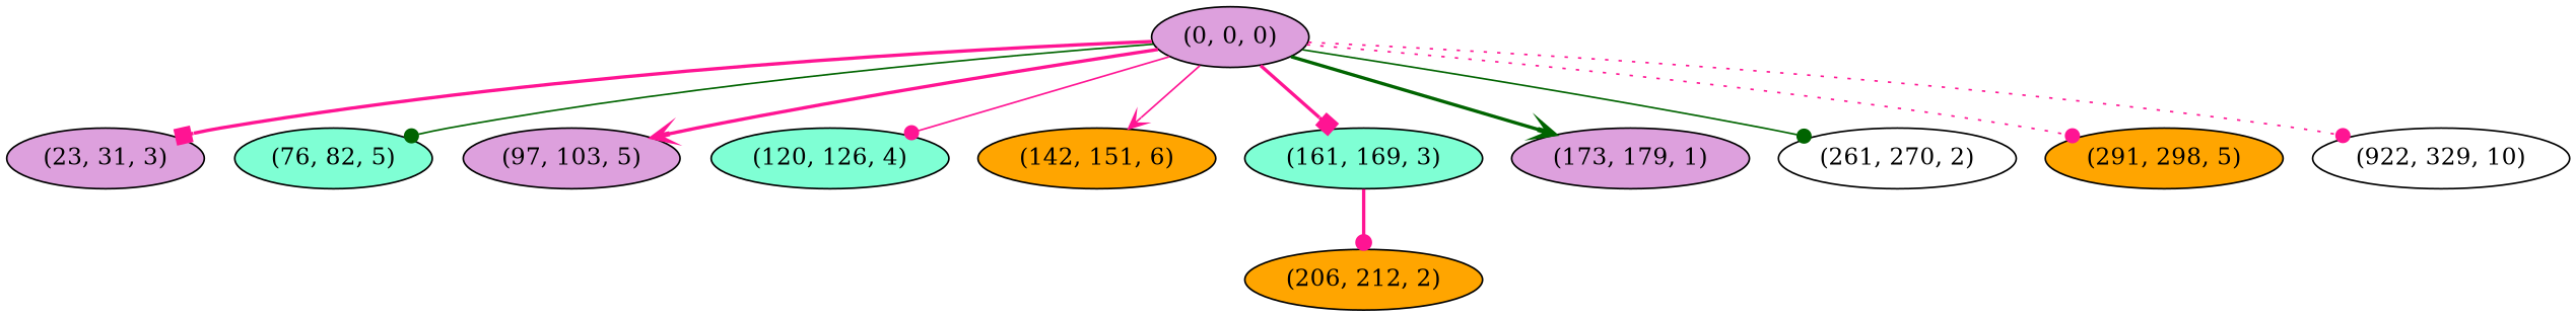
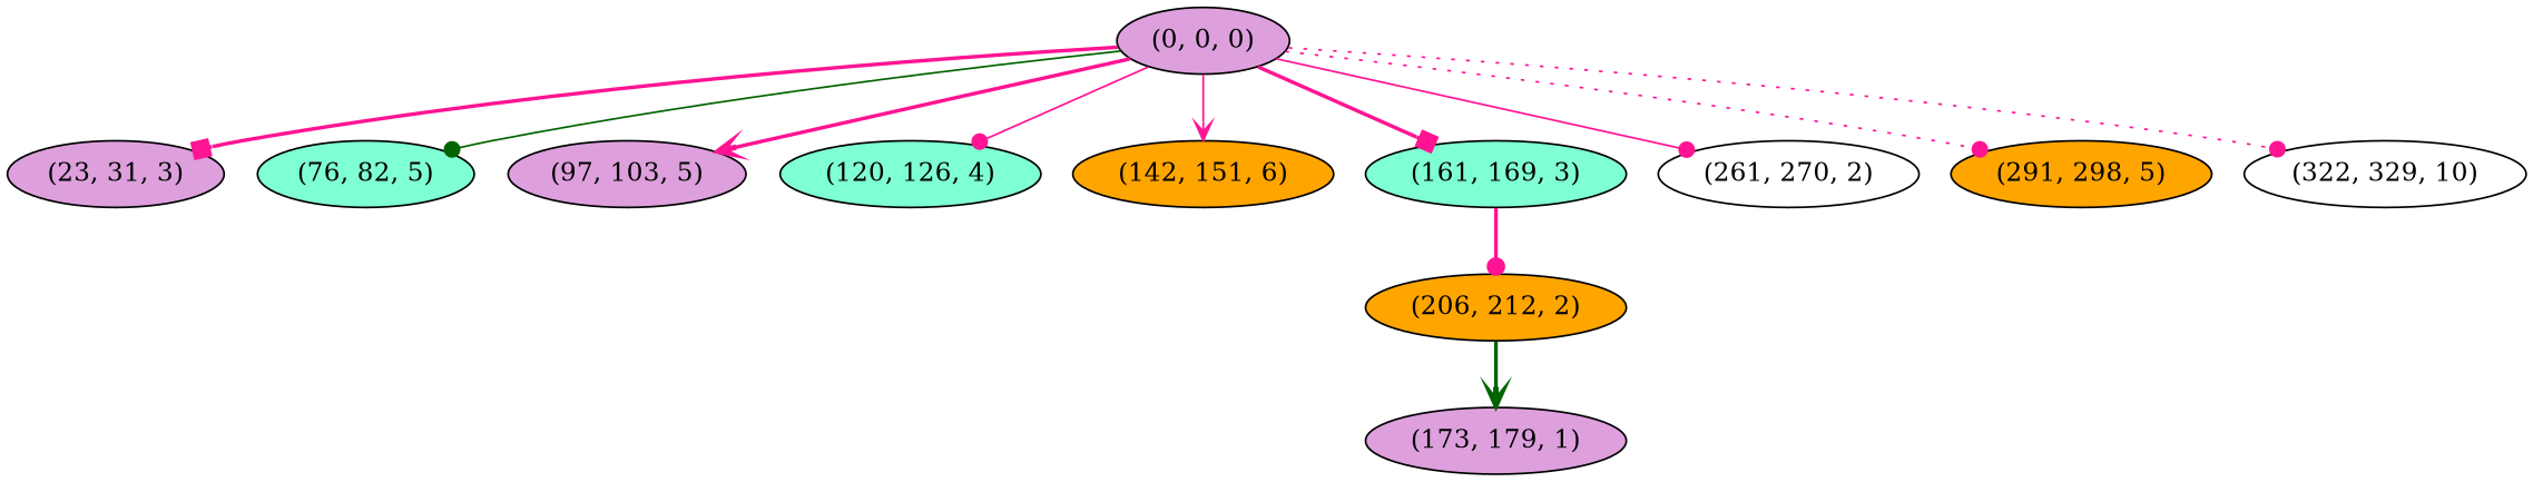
  digraph {
    node [fillcolor=plum style=filled]
    edge [arrowhead=dot color=deeppink style=bold]
    "(0, 0, 0)"
    "(23, 31, 3)"
    "(76, 82, 5)" [fillcolor=aquamarine]
    "(97, 103, 5)"
    "(120, 126, 4)" [fillcolor=aquamarine]
    "(142, 151, 6)" [fillcolor=orange]
    "(161, 169, 3)" [fillcolor=aquamarine]
    "(173, 179, 1)"
    "(261, 270, 2)" [fillcolor=white]
    "(291, 298, 5)" [fillcolor=orange]
-   "(322, 329, 10)" [fillcolor=white label="(922, 329, 10)"]
+   "(322, 329, 10)" [fillcolor=white]
    "(206, 212, 2)" [fillcolor=orange]
    "(0, 0, 0)" -> "(23, 31, 3)" [arrowhead=box]
    "(0, 0, 0)" -> "(76, 82, 5)" [color=darkgreen style=solid]
    "(0, 0, 0)" -> "(97, 103, 5)" [arrowhead=vee]
    "(0, 0, 0)" -> "(120, 126, 4)" [style=solid]
    "(0, 0, 0)" -> "(142, 151, 6)" [arrowhead=vee style=solid]
    "(0, 0, 0)" -> "(161, 169, 3)" [arrowhead=box]
-   "(0, 0, 0)" -> "(173, 179, 1)" [arrowhead=vee color=darkgreen]
-   "(0, 0, 0)" -> "(261, 270, 2)" [color=darkgreen style=solid]
+   "(206, 212, 2)" -> "(173, 179, 1)" [arrowhead=vee color=darkgreen]
+   "(0, 0, 0)" -> "(261, 270, 2)" [style=solid]
    "(0, 0, 0)" -> "(291, 298, 5)" [style=dotted]
    "(0, 0, 0)" -> "(322, 329, 10)" [style=dotted]
    "(161, 169, 3)" -> "(206, 212, 2)"
  }
